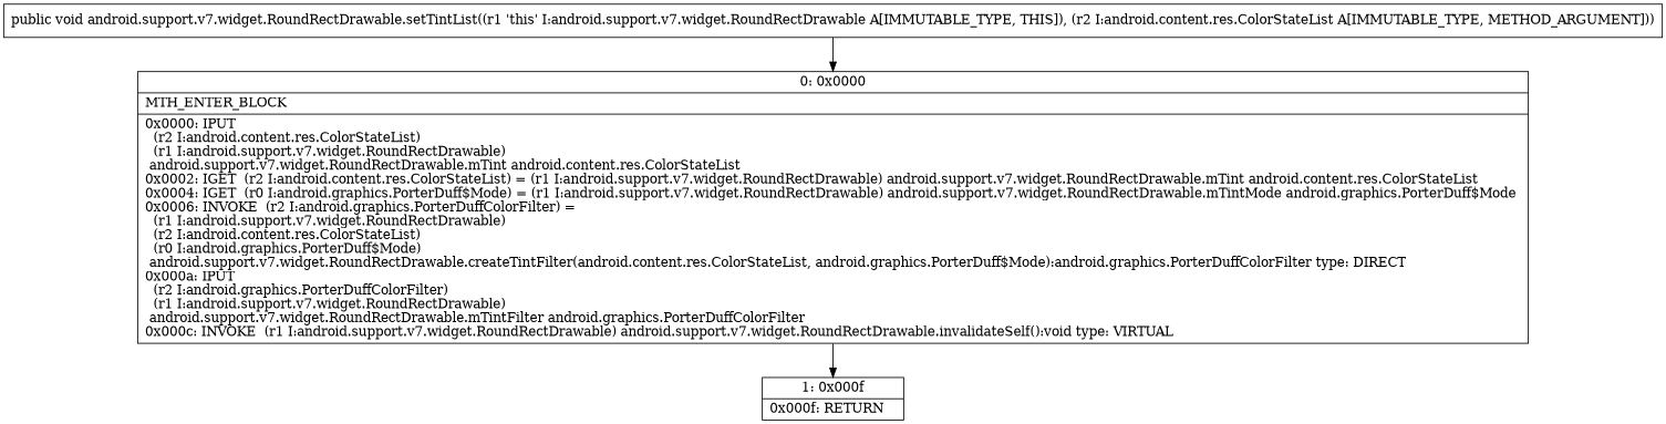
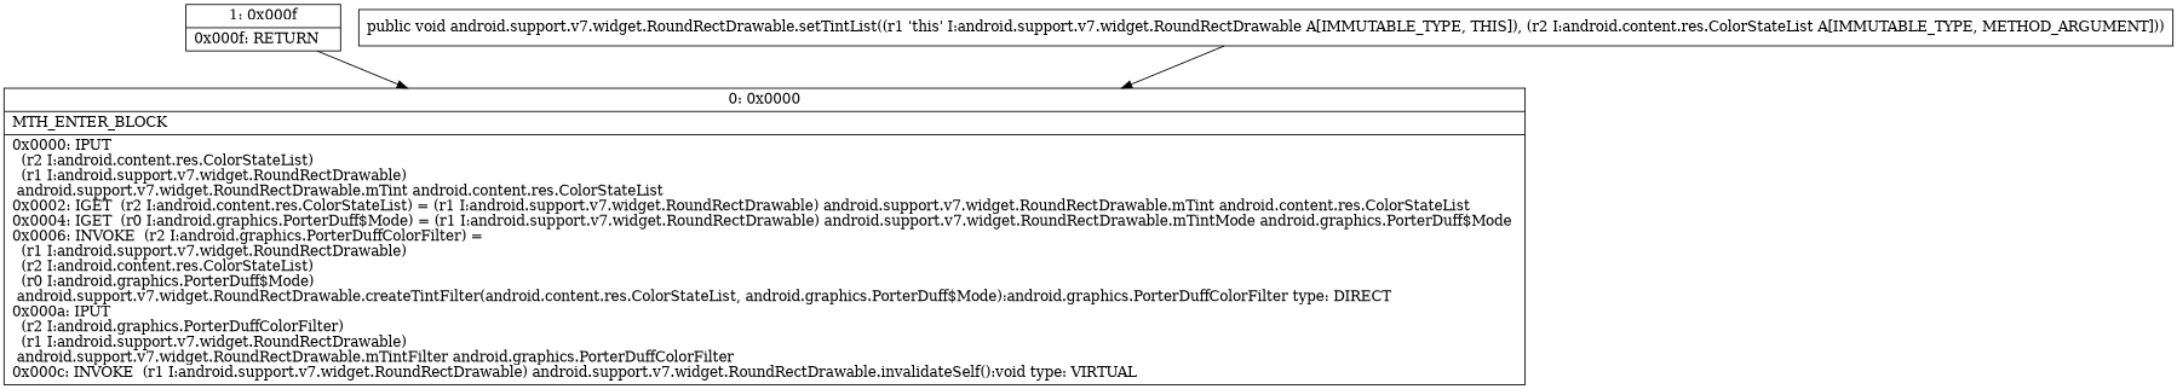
  digraph {
    node [shape=record]
    n1 [label="{0\:\ 0x0000|MTH_ENTER_BLOCK\l|0x0000: IPUT  \l  (r2 I:android.content.res.ColorStateList)\l  (r1 I:android.support.v7.widget.RoundRectDrawable)\l android.support.v7.widget.RoundRectDrawable.mTint android.content.res.ColorStateList \l0x0002: IGET  (r2 I:android.content.res.ColorStateList) = (r1 I:android.support.v7.widget.RoundRectDrawable) android.support.v7.widget.RoundRectDrawable.mTint android.content.res.ColorStateList \l0x0004: IGET  (r0 I:android.graphics.PorterDuff$Mode) = (r1 I:android.support.v7.widget.RoundRectDrawable) android.support.v7.widget.RoundRectDrawable.mTintMode android.graphics.PorterDuff$Mode \l0x0006: INVOKE  (r2 I:android.graphics.PorterDuffColorFilter) = \l  (r1 I:android.support.v7.widget.RoundRectDrawable)\l  (r2 I:android.content.res.ColorStateList)\l  (r0 I:android.graphics.PorterDuff$Mode)\l android.support.v7.widget.RoundRectDrawable.createTintFilter(android.content.res.ColorStateList, android.graphics.PorterDuff$Mode):android.graphics.PorterDuffColorFilter type: DIRECT \l0x000a: IPUT  \l  (r2 I:android.graphics.PorterDuffColorFilter)\l  (r1 I:android.support.v7.widget.RoundRectDrawable)\l android.support.v7.widget.RoundRectDrawable.mTintFilter android.graphics.PorterDuffColorFilter \l0x000c: INVOKE  (r1 I:android.support.v7.widget.RoundRectDrawable) android.support.v7.widget.RoundRectDrawable.invalidateSelf():void type: VIRTUAL \l}"]
    n2 [label="{1\:\ 0x000f|0x000f: RETURN   \l}"]
    n3 [label="{public void android.support.v7.widget.RoundRectDrawable.setTintList((r1 'this' I:android.support.v7.widget.RoundRectDrawable A[IMMUTABLE_TYPE, THIS]), (r2 I:android.content.res.ColorStateList A[IMMUTABLE_TYPE, METHOD_ARGUMENT])) }"]
-   n1 -> n2
+   n2 -> n1
    n3 -> n1
  }
